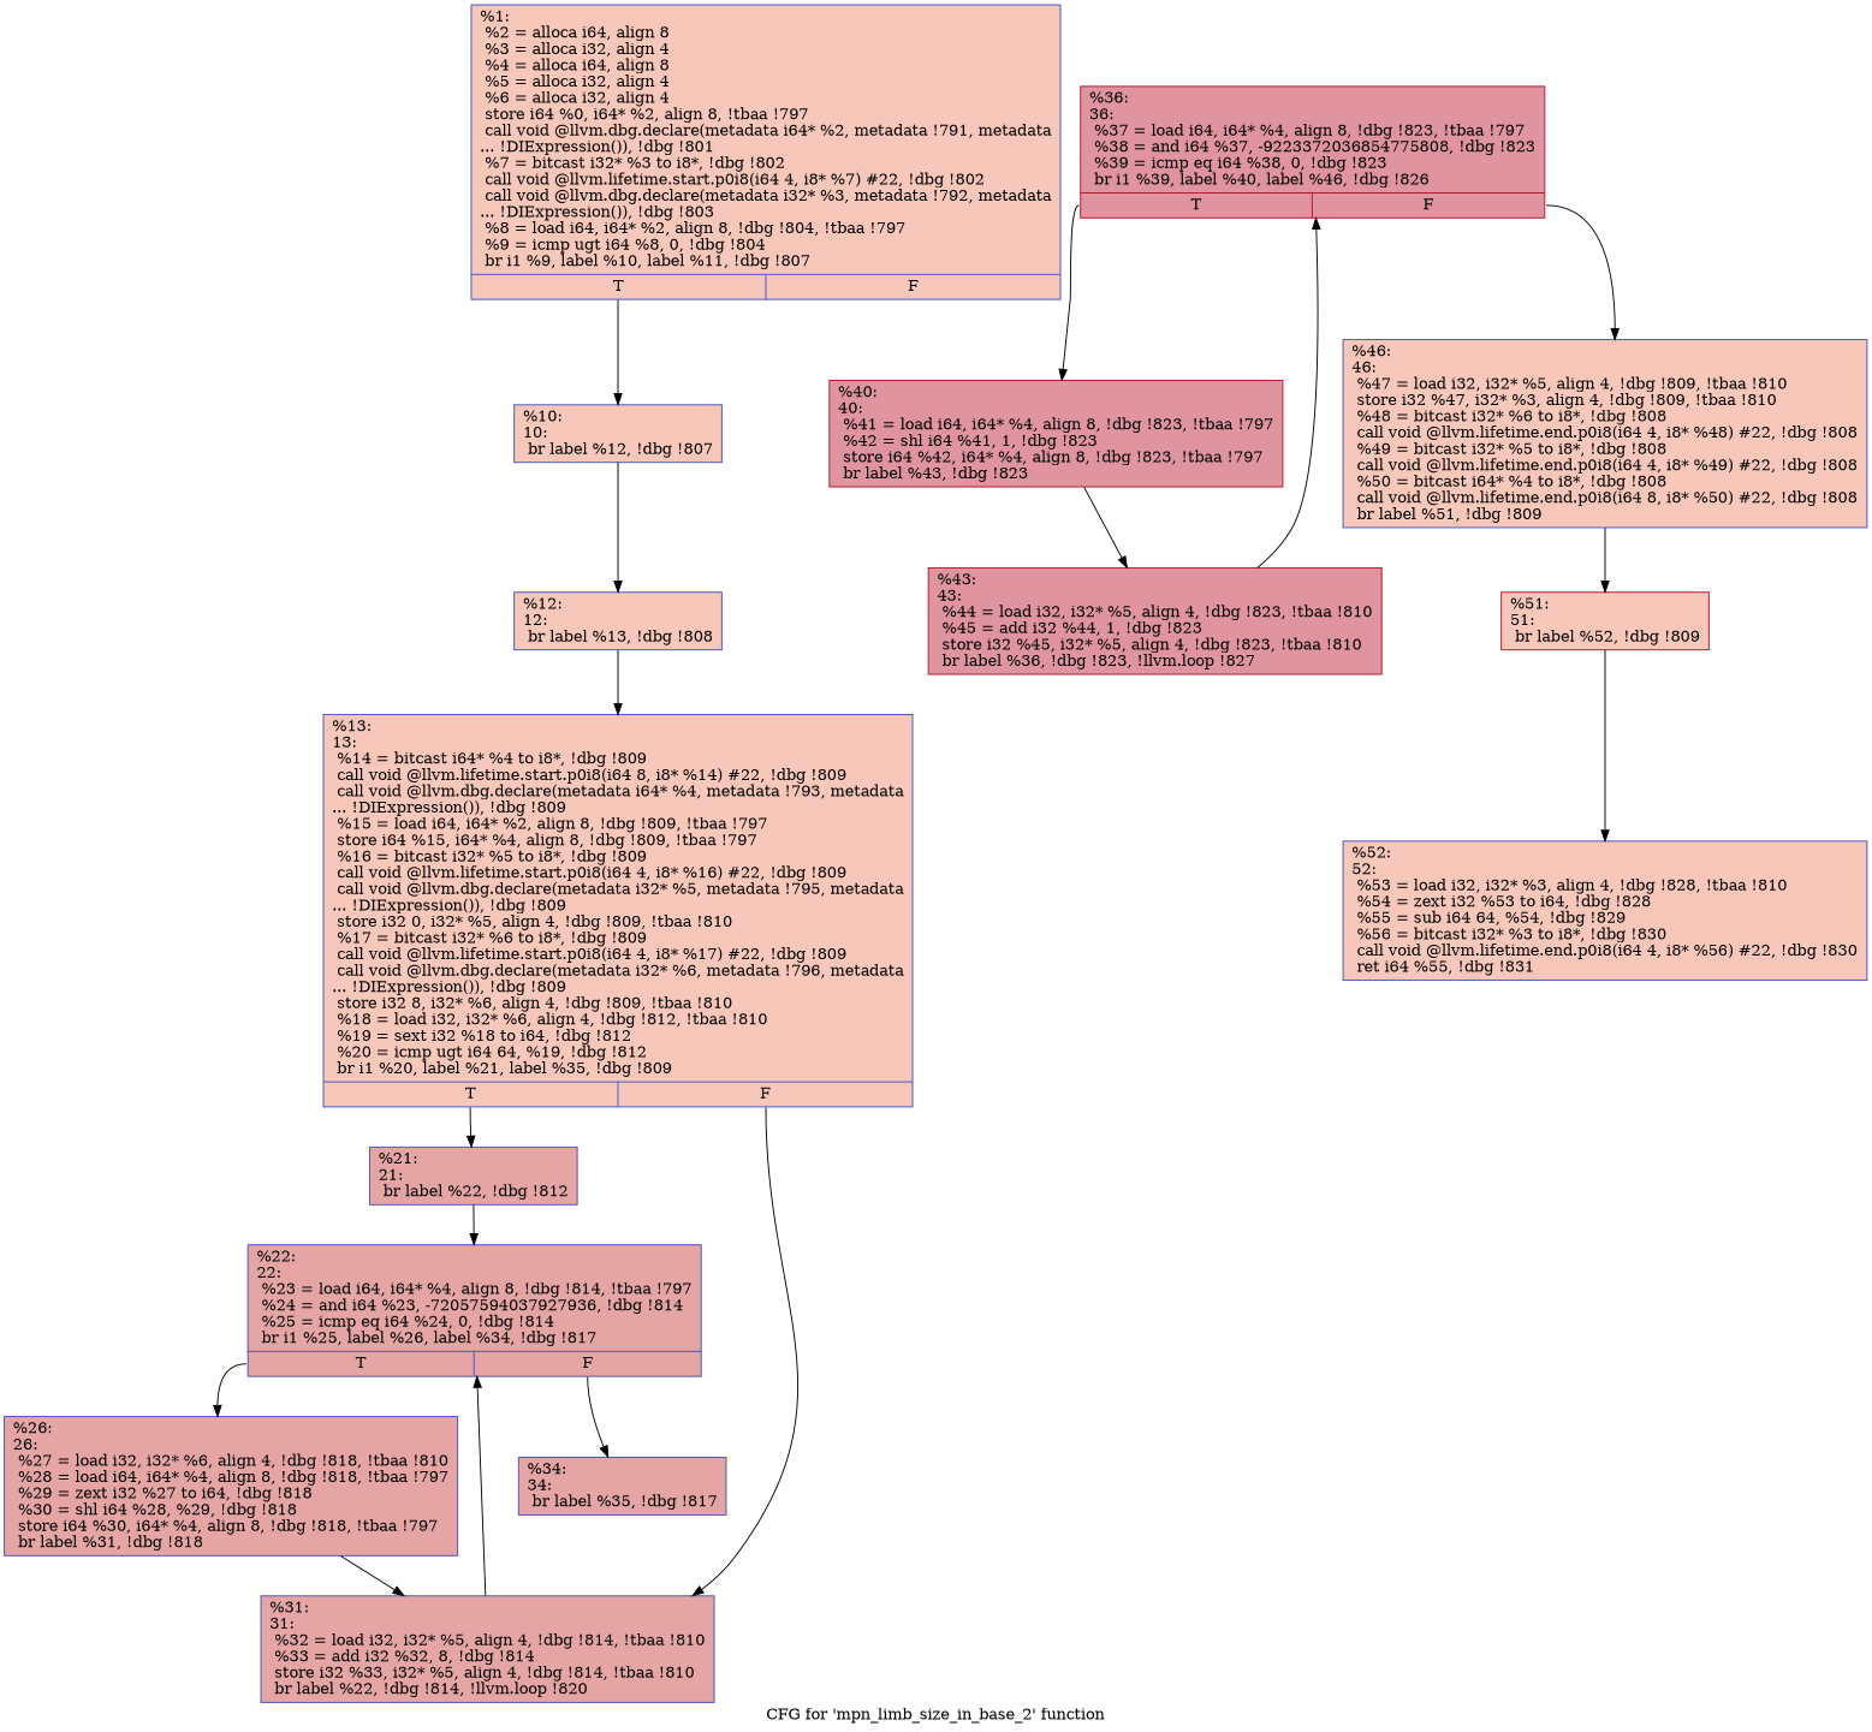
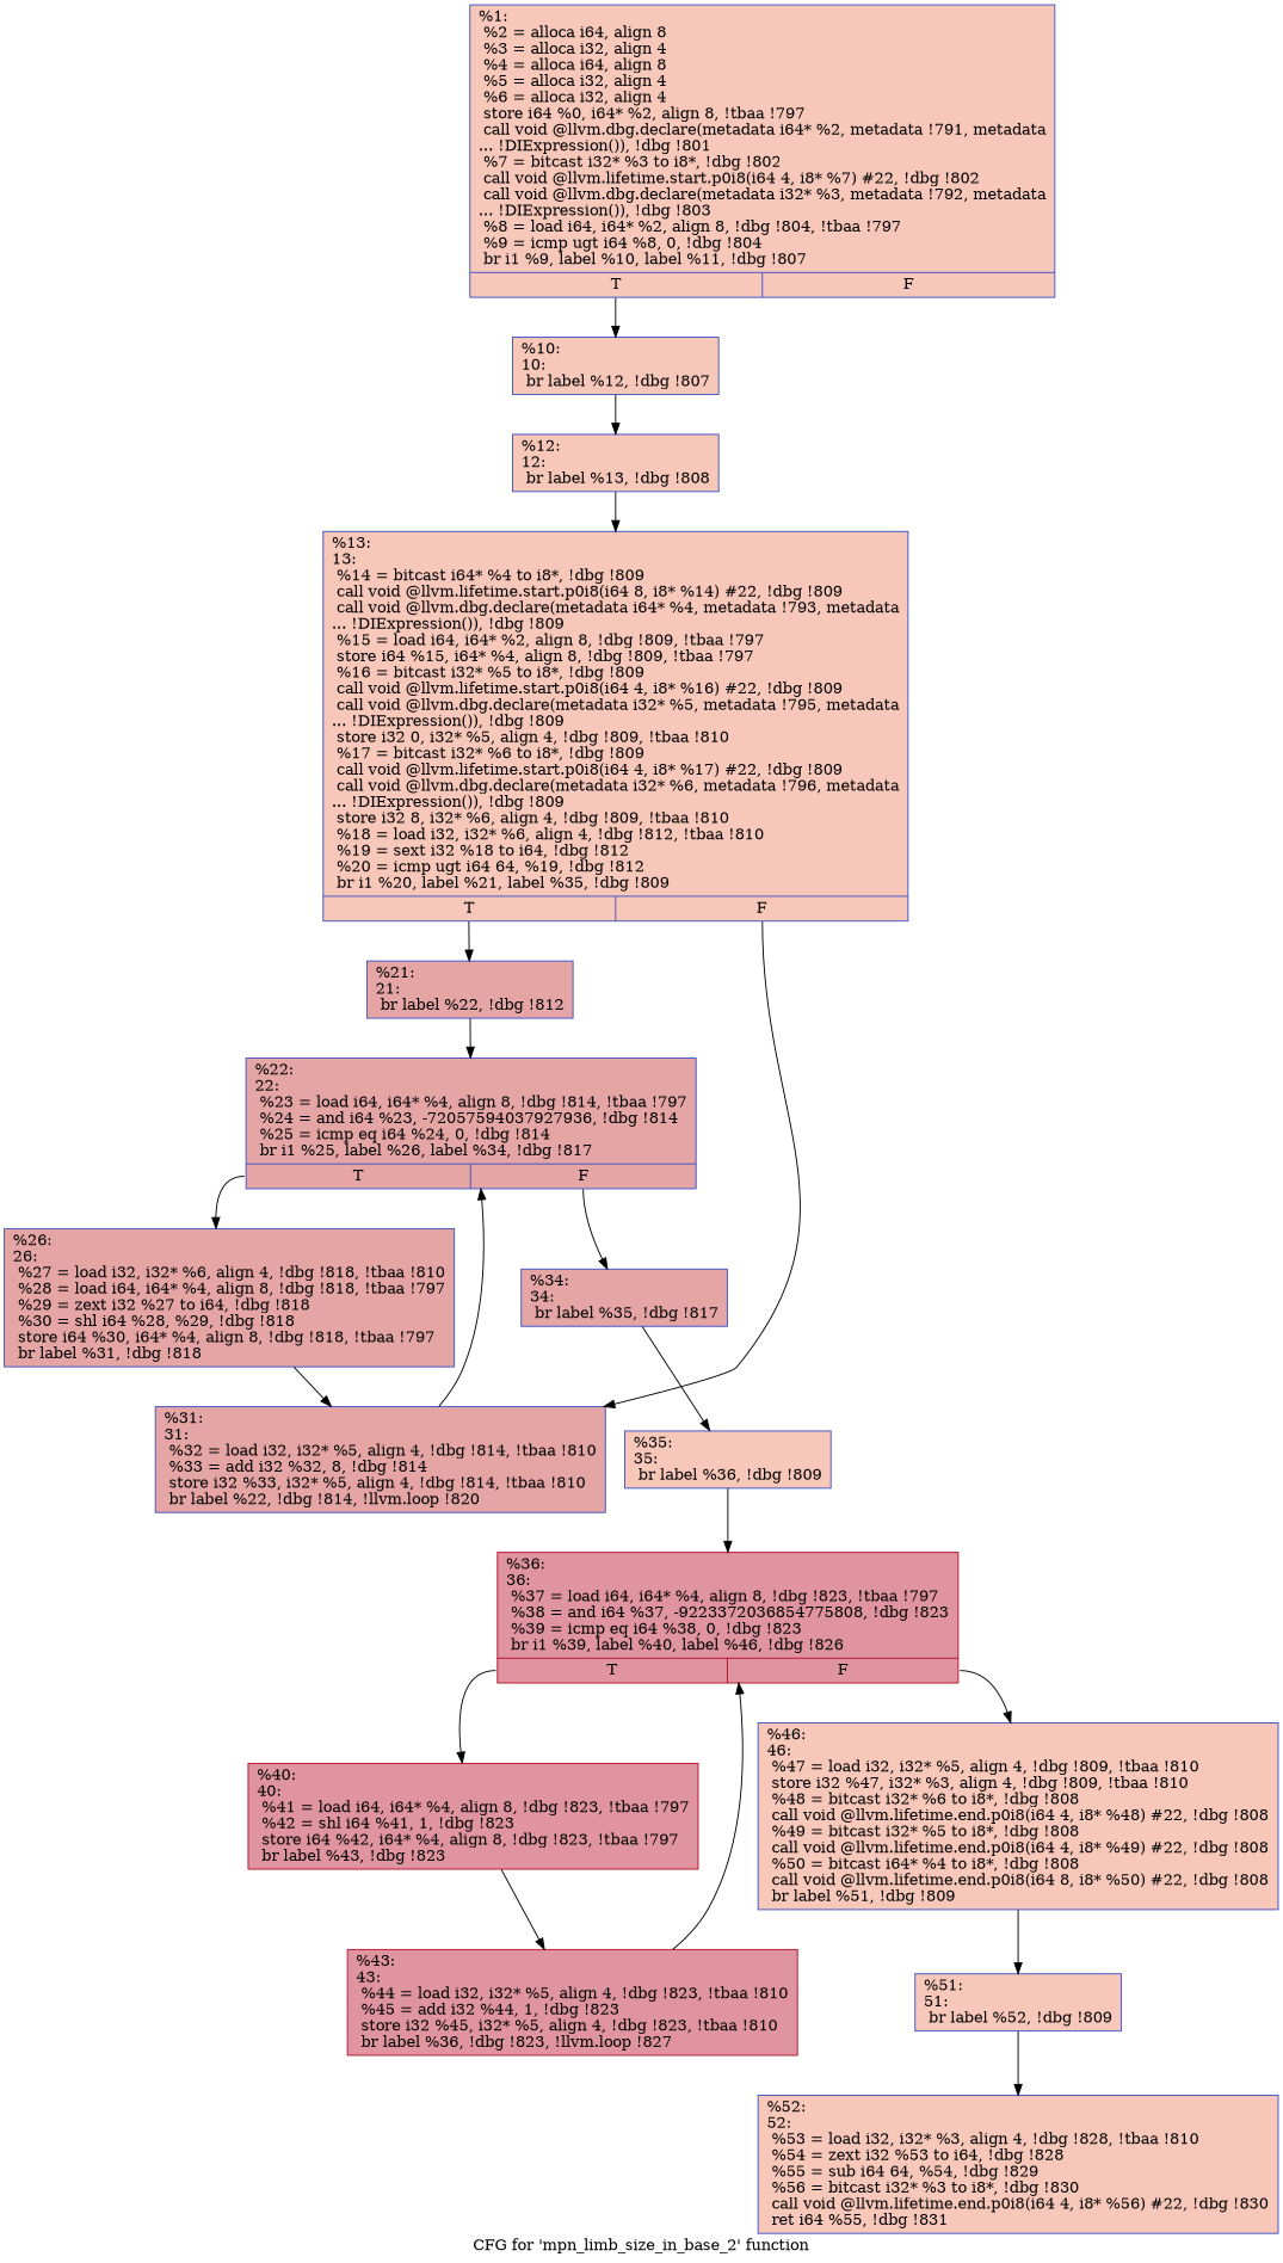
  digraph {
    label="CFG for 'mpn_limb_size_in_base_2' function"
    node [color="#3d50c3ff" fillcolor="#ec7f6370" shape=record style=filled]
    n1 [label="{%1:\l  %2 = alloca i64, align 8\l  %3 = alloca i32, align 4\l  %4 = alloca i64, align 8\l  %5 = alloca i32, align 4\l  %6 = alloca i32, align 4\l  store i64 %0, i64* %2, align 8, !tbaa !797\l  call void @llvm.dbg.declare(metadata i64* %2, metadata !791, metadata\l... !DIExpression()), !dbg !801\l  %7 = bitcast i32* %3 to i8*, !dbg !802\l  call void @llvm.lifetime.start.p0i8(i64 4, i8* %7) #22, !dbg !802\l  call void @llvm.dbg.declare(metadata i32* %3, metadata !792, metadata\l... !DIExpression()), !dbg !803\l  %8 = load i64, i64* %2, align 8, !dbg !804, !tbaa !797\l  %9 = icmp ugt i64 %8, 0, !dbg !804\l  br i1 %9, label %10, label %11, !dbg !807\l|{<s0>T|<s1>F}}"]
    n2 [label="{%10:\l10:                                               \l  br label %12, !dbg !807\l}"]
    n3 [label="{%12:\l12:                                               \l  br label %13, !dbg !808\l}"]
    n4 [label="{%13:\l13:                                               \l  %14 = bitcast i64* %4 to i8*, !dbg !809\l  call void @llvm.lifetime.start.p0i8(i64 8, i8* %14) #22, !dbg !809\l  call void @llvm.dbg.declare(metadata i64* %4, metadata !793, metadata\l... !DIExpression()), !dbg !809\l  %15 = load i64, i64* %2, align 8, !dbg !809, !tbaa !797\l  store i64 %15, i64* %4, align 8, !dbg !809, !tbaa !797\l  %16 = bitcast i32* %5 to i8*, !dbg !809\l  call void @llvm.lifetime.start.p0i8(i64 4, i8* %16) #22, !dbg !809\l  call void @llvm.dbg.declare(metadata i32* %5, metadata !795, metadata\l... !DIExpression()), !dbg !809\l  store i32 0, i32* %5, align 4, !dbg !809, !tbaa !810\l  %17 = bitcast i32* %6 to i8*, !dbg !809\l  call void @llvm.lifetime.start.p0i8(i64 4, i8* %17) #22, !dbg !809\l  call void @llvm.dbg.declare(metadata i32* %6, metadata !796, metadata\l... !DIExpression()), !dbg !809\l  store i32 8, i32* %6, align 4, !dbg !809, !tbaa !810\l  %18 = load i32, i32* %6, align 4, !dbg !812, !tbaa !810\l  %19 = sext i32 %18 to i64, !dbg !812\l  %20 = icmp ugt i64 64, %19, !dbg !812\l  br i1 %20, label %21, label %35, !dbg !809\l|{<s0>T|<s1>F}}"]
    n5 [fillcolor="#c5333470" label="{%21:\l21:                                               \l  br label %22, !dbg !812\l}"]
    n6 [fillcolor="#c5333470" label="{%31:\l31:                                               \l  %32 = load i32, i32* %5, align 4, !dbg !814, !tbaa !810\l  %33 = add i32 %32, 8, !dbg !814\l  store i32 %33, i32* %5, align 4, !dbg !814, !tbaa !810\l  br label %22, !dbg !814, !llvm.loop !820\l}"]
    n7 [fillcolor="#c5333470" label="{%22:\l22:                                               \l  %23 = load i64, i64* %4, align 8, !dbg !814, !tbaa !797\l  %24 = and i64 %23, -72057594037927936, !dbg !814\l  %25 = icmp eq i64 %24, 0, !dbg !814\l  br i1 %25, label %26, label %34, !dbg !817\l|{<s0>T|<s1>F}}"]
+   n8 [label="{%35:\l35:                                               \l  br label %36, !dbg !809\l}"]
    n9 [color="#b70d28ff" fillcolor="#b70d2870" label="{%36:\l36:                                               \l  %37 = load i64, i64* %4, align 8, !dbg !823, !tbaa !797\l  %38 = and i64 %37, -9223372036854775808, !dbg !823\l  %39 = icmp eq i64 %38, 0, !dbg !823\l  br i1 %39, label %40, label %46, !dbg !826\l|{<s0>T|<s1>F}}"]
    n10 [fillcolor="#c5333470" label="{%26:\l26:                                               \l  %27 = load i32, i32* %6, align 4, !dbg !818, !tbaa !810\l  %28 = load i64, i64* %4, align 8, !dbg !818, !tbaa !797\l  %29 = zext i32 %27 to i64, !dbg !818\l  %30 = shl i64 %28, %29, !dbg !818\l  store i64 %30, i64* %4, align 8, !dbg !818, !tbaa !797\l  br label %31, !dbg !818\l}"]
    n11 [fillcolor="#c5333470" label="{%34:\l34:                                               \l  br label %35, !dbg !817\l}"]
    n12 [color="#b70d28ff" fillcolor="#b70d2870" label="{%40:\l40:                                               \l  %41 = load i64, i64* %4, align 8, !dbg !823, !tbaa !797\l  %42 = shl i64 %41, 1, !dbg !823\l  store i64 %42, i64* %4, align 8, !dbg !823, !tbaa !797\l  br label %43, !dbg !823\l}"]
    n13 [label="{%46:\l46:                                               \l  %47 = load i32, i32* %5, align 4, !dbg !809, !tbaa !810\l  store i32 %47, i32* %3, align 4, !dbg !809, !tbaa !810\l  %48 = bitcast i32* %6 to i8*, !dbg !808\l  call void @llvm.lifetime.end.p0i8(i64 4, i8* %48) #22, !dbg !808\l  %49 = bitcast i32* %5 to i8*, !dbg !808\l  call void @llvm.lifetime.end.p0i8(i64 4, i8* %49) #22, !dbg !808\l  %50 = bitcast i64* %4 to i8*, !dbg !808\l  call void @llvm.lifetime.end.p0i8(i64 8, i8* %50) #22, !dbg !808\l  br label %51, !dbg !809\l}"]
    n14 [color="#b70d28ff" fillcolor="#b70d2870" label="{%43:\l43:                                               \l  %44 = load i32, i32* %5, align 4, !dbg !823, !tbaa !810\l  %45 = add i32 %44, 1, !dbg !823\l  store i32 %45, i32* %5, align 4, !dbg !823, !tbaa !810\l  br label %36, !dbg !823, !llvm.loop !827\l}"]
-   n15 [color="#b70d28ff" label="{%51:\l51:                                               \l  br label %52, !dbg !809\l}"]
+   n15 [label="{%51:\l51:                                               \l  br label %52, !dbg !809\l}"]
    n16 [label="{%52:\l52:                                               \l  %53 = load i32, i32* %3, align 4, !dbg !828, !tbaa !810\l  %54 = zext i32 %53 to i64, !dbg !828\l  %55 = sub i64 64, %54, !dbg !829\l  %56 = bitcast i32* %3 to i8*, !dbg !830\l  call void @llvm.lifetime.end.p0i8(i64 4, i8* %56) #22, !dbg !830\l  ret i64 %55, !dbg !831\l}"]
    n1 -> n2 [tailport=s0]
    n2 -> n3
    n3 -> n4
    n4 -> n5 [tailport=s0]
    n4 -> n6 [tailport=s1]
    n5 -> n7
    n6 -> n7
    n7 -> n10 [tailport=s0]
    n7 -> n11 [tailport=s1]
+   n8 -> n9
    n9 -> n12 [tailport=s0]
    n9 -> n13 [tailport=s1]
    n10 -> n6
+   n11 -> n8
    n12 -> n14
    n13 -> n15
    n14 -> n9
    n15 -> n16
  }
